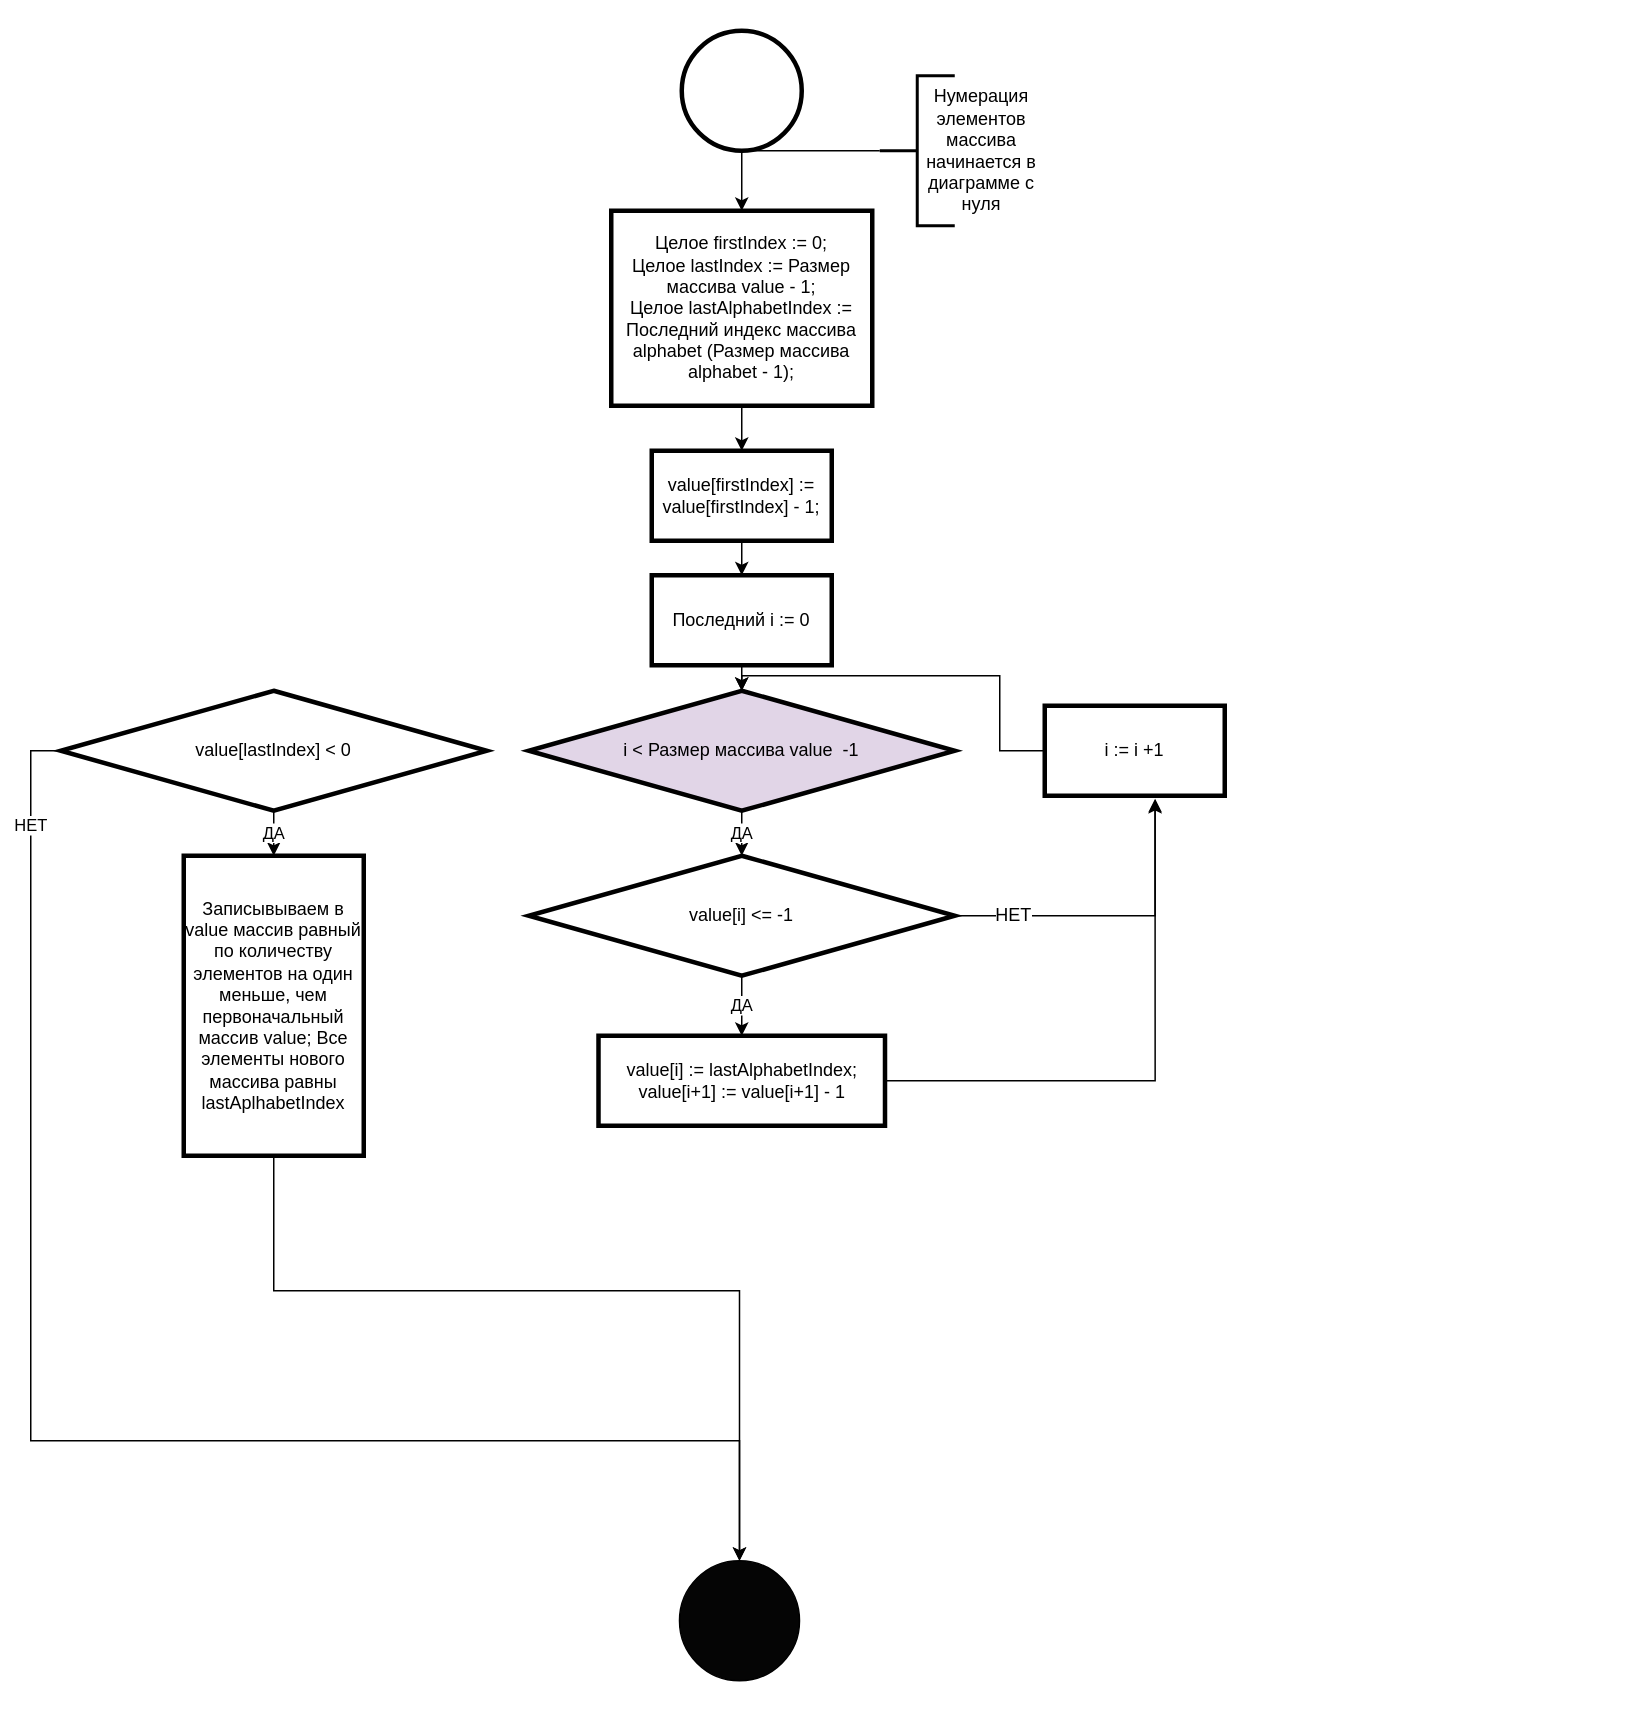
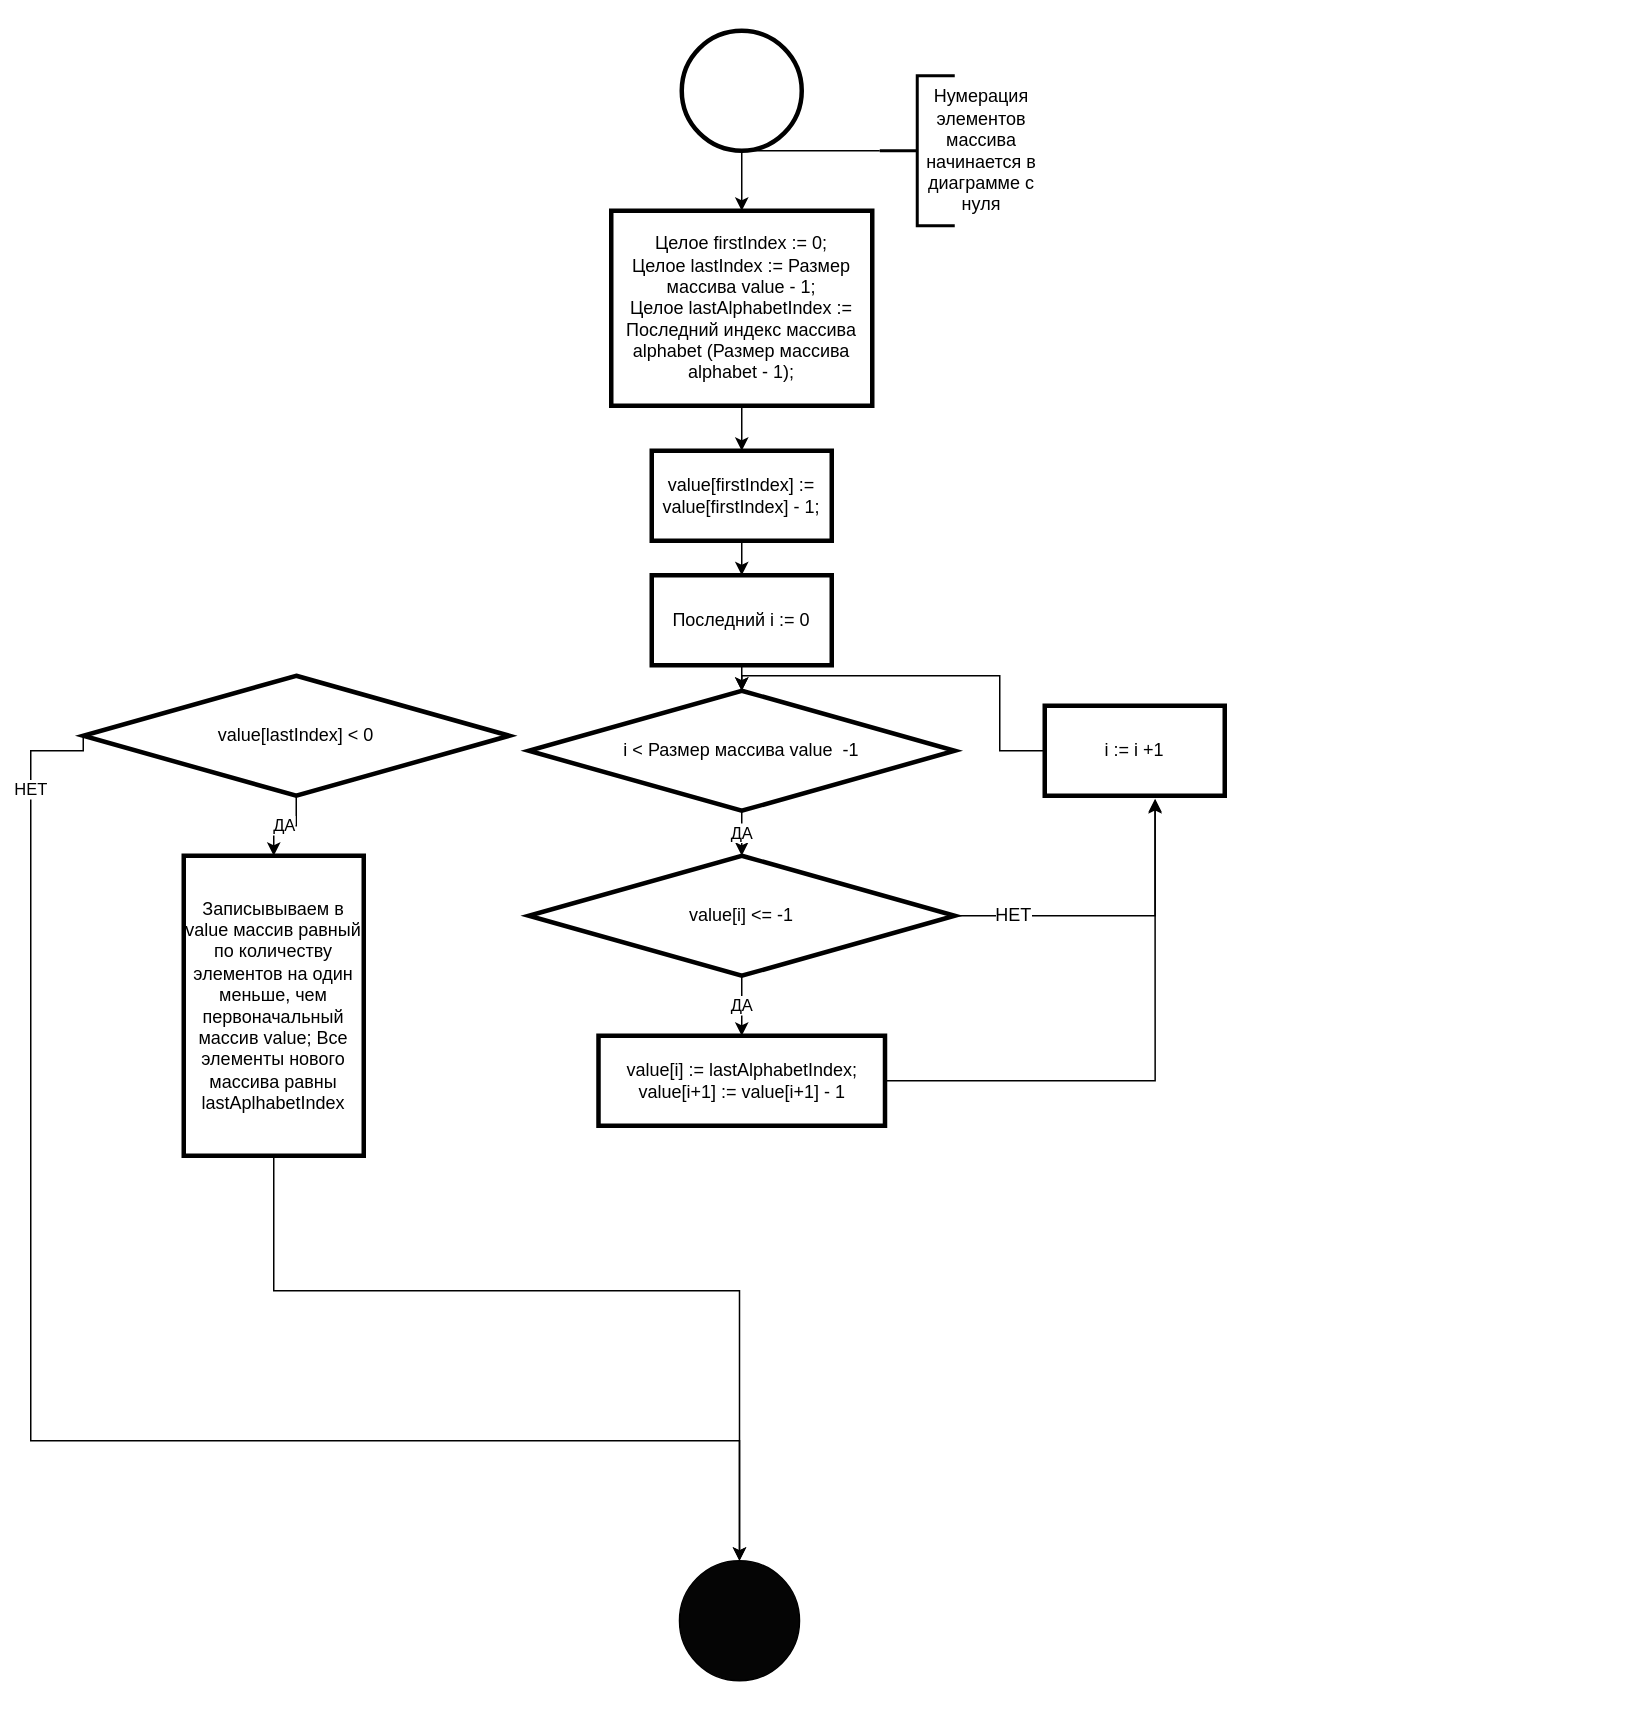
  <mxCell id="0" />
  <mxCell id="1" parent="0" />
  <mxCell id="2" style="edgeStyle=orthogonalEdgeStyle;rounded=0;orthogonalLoop=1;jettySize=auto;html=1;entryX=0.5;entryY=0;entryDx=0;entryDy=0;" edge="1" parent="1" source="3" target="10"><mxGeometry relative="1" as="geometry" /></mxCell>
  <mxCell id="3" value="" style="ellipse;whiteSpace=wrap;html=1;aspect=fixed;strokeWidth=3;" parent="1" vertex="1"><mxGeometry x="454" y="20" width="80" height="80" as="geometry" /></mxCell>
  <mxCell id="4" value="" style="ellipse;whiteSpace=wrap;html=1;aspect=fixed;fontColor=#000000;fillColor=#050505;" parent="1" vertex="1"><mxGeometry x="452.5" y="1040" width="80" height="80" as="geometry" /></mxCell>
  <mxCell id="5" style="edgeStyle=orthogonalEdgeStyle;rounded=0;orthogonalLoop=1;jettySize=auto;html=1;exitX=1;exitY=0.5;exitDx=0;exitDy=0;entryX=0.5;entryY=0;entryDx=0;entryDy=0;fontColor=#000000;" parent="1" edge="1"><mxGeometry relative="1" as="geometry"><Array as="points"><mxPoint x="637" y="200" /><mxPoint x="1070" y="200" /><mxPoint x="1070" y="950" /><mxPoint x="493" y="950" /></Array><mxPoint x="636" y="310" as="sourcePoint" /></mxGeometry></mxCell>
  <mxCell id="6" value="ДА" style="edgeStyle=orthogonalEdgeStyle;rounded=0;orthogonalLoop=1;jettySize=auto;html=1;exitX=0.5;exitY=1;exitDx=0;exitDy=0;entryX=0.5;entryY=0;entryDx=0;entryDy=0;" edge="1" parent="1" source="7" target="22"><mxGeometry relative="1" as="geometry" /></mxCell>
- <mxCell id="7" value="i &amp;lt; Размер массива value&amp;nbsp; -1" style="rhombus;whiteSpace=wrap;html=1;fillColor=#e1d5e7;fontColor=#000000;strokeWidth=3;" parent="1" vertex="1"><mxGeometry x="352" y="460" width="284" height="80" as="geometry" /></mxCell>
+ <mxCell id="7" value="i &amp;lt; Размер массива value&amp;nbsp; -1" style="rhombus;whiteSpace=wrap;html=1;fillColor=#FFFFFF;fontColor=#000000;strokeWidth=3;" parent="1" vertex="1"><mxGeometry x="352" y="460" width="284" height="80" as="geometry" /></mxCell>
  <mxCell id="8" value="Нумерация элементов массива начинается в диаграмме с нуля" style="text;html=1;strokeColor=none;fillColor=none;align=center;verticalAlign=middle;whiteSpace=wrap;rounded=0;" parent="1" vertex="1"><mxGeometry x="612" y="60" width="84" height="80" as="geometry" /></mxCell>
  <mxCell id="9" style="edgeStyle=orthogonalEdgeStyle;rounded=0;orthogonalLoop=1;jettySize=auto;html=1;" edge="1" parent="1" source="10" target="14"><mxGeometry relative="1" as="geometry" /></mxCell>
  <mxCell id="10" value="Целое firstIndex := 0;&lt;br&gt;Целое lastIndex := Размер массива value - 1;&lt;br&gt;Целое lastAlphabetIndex := Последний индекс массива alphabet (Размер массива alphabet - 1);" style="rounded=0;whiteSpace=wrap;html=1;strokeWidth=3;" parent="1" vertex="1"><mxGeometry x="407" y="140" width="174" height="130" as="geometry" /></mxCell>
  <mxCell id="11" style="edgeStyle=orthogonalEdgeStyle;rounded=0;orthogonalLoop=1;jettySize=auto;html=1;endArrow=none;endFill=0;entryX=0.5;entryY=1;entryDx=0;entryDy=0;" parent="1" source="12" target="3" edge="1"><mxGeometry relative="1" as="geometry"><mxPoint x="490" y="110" as="targetPoint" /><Array as="points"><mxPoint x="530" y="100" /><mxPoint x="530" y="100" /></Array></mxGeometry></mxCell>
  <mxCell id="12" value="" style="strokeWidth=2;html=1;shape=mxgraph.flowchart.annotation_2;align=left;pointerEvents=1" parent="1" vertex="1"><mxGeometry x="586" y="50" width="50" height="100" as="geometry" /></mxCell>
  <mxCell id="13" style="edgeStyle=orthogonalEdgeStyle;rounded=0;orthogonalLoop=1;jettySize=auto;html=1;" edge="1" parent="1" source="14" target="16"><mxGeometry relative="1" as="geometry" /></mxCell>
  <mxCell id="14" value="value[firstIndex] := value[firstIndex] - 1;" style="rounded=0;whiteSpace=wrap;html=1;strokeWidth=3;" vertex="1" parent="1"><mxGeometry x="434" y="300" width="120" height="60" as="geometry" /></mxCell>
  <mxCell id="15" style="edgeStyle=orthogonalEdgeStyle;rounded=0;orthogonalLoop=1;jettySize=auto;html=1;exitX=0.5;exitY=1;exitDx=0;exitDy=0;entryX=0.5;entryY=0;entryDx=0;entryDy=0;" edge="1" parent="1" source="16" target="7"><mxGeometry relative="1" as="geometry" /></mxCell>
  <mxCell id="16" value="Последний i := 0" style="rounded=0;whiteSpace=wrap;html=1;strokeWidth=3;" vertex="1" parent="1"><mxGeometry x="434" y="383" width="120" height="60" as="geometry" /></mxCell>
  <mxCell id="17" style="edgeStyle=orthogonalEdgeStyle;rounded=0;orthogonalLoop=1;jettySize=auto;html=1;entryX=0.5;entryY=0;entryDx=0;entryDy=0;" edge="1" parent="1" source="18" target="7"><mxGeometry relative="1" as="geometry"><Array as="points"><mxPoint x="666" y="500" /><mxPoint x="666" y="450" /><mxPoint x="494" y="450" /></Array></mxGeometry></mxCell>
  <mxCell id="18" value="i := i +1" style="rounded=0;whiteSpace=wrap;html=1;strokeWidth=3;" vertex="1" parent="1"><mxGeometry x="696" y="470" width="120" height="60" as="geometry" /></mxCell>
  <mxCell id="19" style="edgeStyle=orthogonalEdgeStyle;rounded=0;orthogonalLoop=1;jettySize=auto;html=1;entryX=0.613;entryY=1.047;entryDx=0;entryDy=0;entryPerimeter=0;" edge="1" parent="1" source="22" target="18"><mxGeometry relative="1" as="geometry" /></mxCell>
  <mxCell id="20" value="НЕТ" style="text;html=1;resizable=0;points=[];align=center;verticalAlign=middle;labelBackgroundColor=#ffffff;" vertex="1" connectable="0" parent="19"><mxGeometry x="-0.642" y="1" relative="1" as="geometry"><mxPoint as="offset" /></mxGeometry></mxCell>
  <mxCell id="21" value="ДА" style="edgeStyle=orthogonalEdgeStyle;rounded=0;orthogonalLoop=1;jettySize=auto;html=1;exitX=0.5;exitY=1;exitDx=0;exitDy=0;entryX=0.5;entryY=0;entryDx=0;entryDy=0;" edge="1" parent="1" source="22" target="24"><mxGeometry relative="1" as="geometry" /></mxCell>
  <mxCell id="22" value="value[i] &amp;lt;= -1" style="rhombus;whiteSpace=wrap;html=1;fillColor=#FFFFFF;fontColor=#000000;strokeWidth=3;" vertex="1" parent="1"><mxGeometry x="352" y="570" width="284" height="80" as="geometry" /></mxCell>
  <mxCell id="23" style="edgeStyle=orthogonalEdgeStyle;rounded=0;orthogonalLoop=1;jettySize=auto;html=1;entryX=0.613;entryY=1.033;entryDx=0;entryDy=0;entryPerimeter=0;" edge="1" parent="1" source="24" target="18"><mxGeometry relative="1" as="geometry" /></mxCell>
  <mxCell id="24" value="value[i] := lastAlphabetIndex;&lt;br&gt;value[i+1] := value[i+1] - 1" style="rounded=0;whiteSpace=wrap;html=1;strokeWidth=3;" vertex="1" parent="1"><mxGeometry x="398.5" y="690" width="191" height="60" as="geometry" /></mxCell>
  <mxCell id="25" value="ДА" style="edgeStyle=orthogonalEdgeStyle;rounded=0;orthogonalLoop=1;jettySize=auto;html=1;entryX=0.5;entryY=0;entryDx=0;entryDy=0;" edge="1" parent="1" source="27" target="29"><mxGeometry relative="1" as="geometry" /></mxCell>
  <mxCell id="26" value="НЕТ" style="edgeStyle=orthogonalEdgeStyle;rounded=0;orthogonalLoop=1;jettySize=auto;html=1;exitX=0;exitY=0.5;exitDx=0;exitDy=0;entryX=0.5;entryY=0;entryDx=0;entryDy=0;" edge="1" parent="1" source="27" target="4"><mxGeometry x="-0.865" relative="1" as="geometry"><Array as="points"><mxPoint x="20" y="500" /><mxPoint x="20" y="960" /><mxPoint x="493" y="960" /></Array><mxPoint as="offset" /></mxGeometry></mxCell>
- <mxCell id="27" value="value[lastIndex] &amp;lt; 0" style="rhombus;whiteSpace=wrap;html=1;fillColor=#FFFFFF;fontColor=#000000;strokeWidth=3;" vertex="1" parent="1"><mxGeometry x="40" y="460" width="284" height="80" as="geometry" /></mxCell>
+ <mxCell id="27" value="value[lastIndex] &amp;lt; 0" style="rhombus;whiteSpace=wrap;html=1;fillColor=#FFFFFF;fontColor=#000000;strokeWidth=3;" vertex="1" parent="1"><mxGeometry x="55" y="450" width="284" height="80" as="geometry" /></mxCell>
  <mxCell id="28" style="edgeStyle=orthogonalEdgeStyle;rounded=0;orthogonalLoop=1;jettySize=auto;html=1;entryX=0.5;entryY=0;entryDx=0;entryDy=0;" edge="1" parent="1" source="29" target="4"><mxGeometry relative="1" as="geometry"><Array as="points"><mxPoint x="182" y="860" /><mxPoint x="493" y="860" /></Array></mxGeometry></mxCell>
  <mxCell id="29" value="Записывываем в value массив равный по количеству элементов на один меньше, чем первоначальный массив value; Все элементы нового массива равны lastAplhabetIndex" style="rounded=0;whiteSpace=wrap;html=1;strokeWidth=3;" vertex="1" parent="1"><mxGeometry x="122" y="570" width="120" height="200" as="geometry" /></mxCell>
